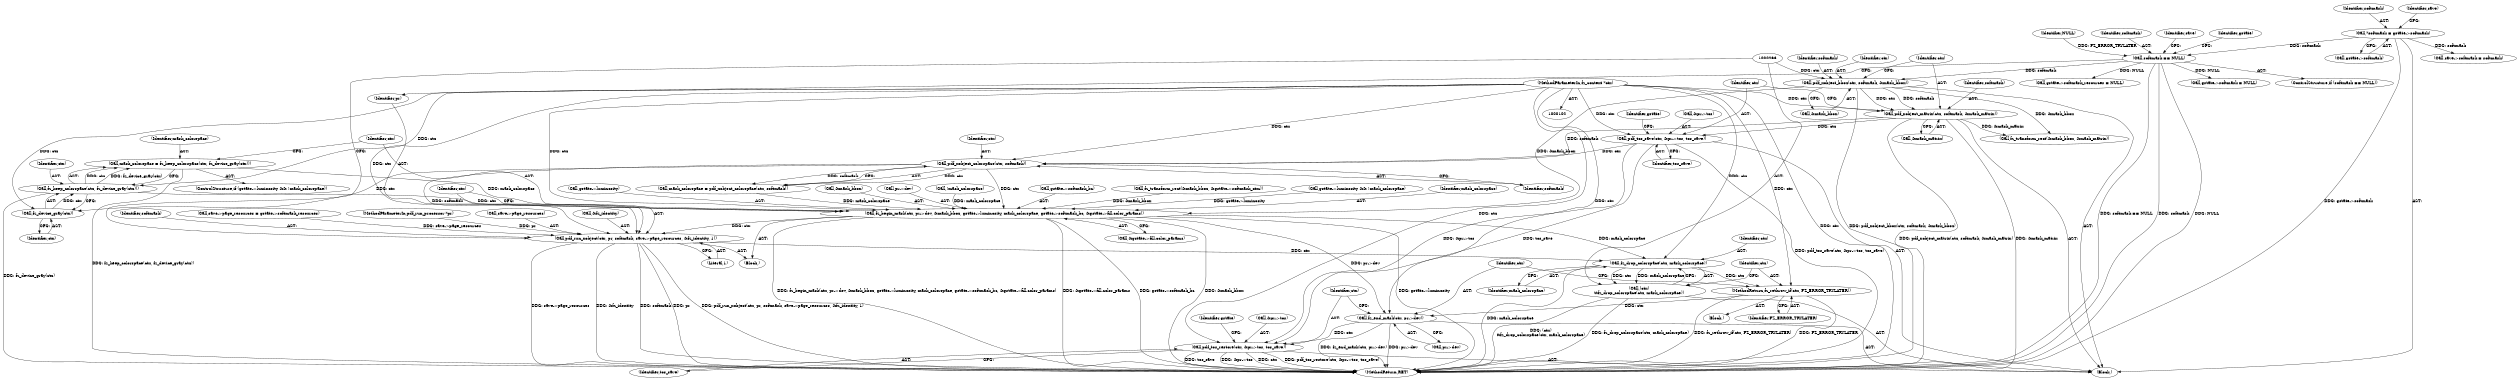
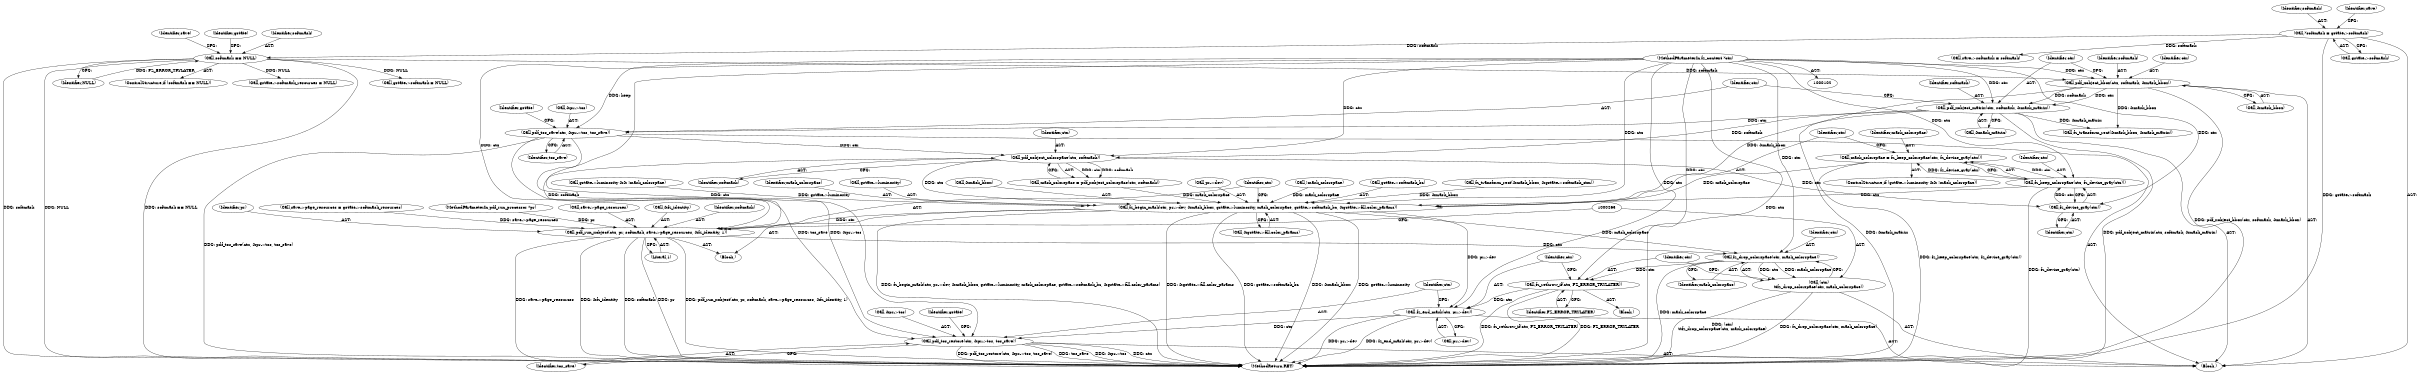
  digraph {
    n1 [label="(Call,mask_colorspace = fz_keep_colorspace(ctx, fz_device_gray(ctx)))"]
    n2 [label="(Call,fz_keep_colorspace(ctx, fz_device_gray(ctx)))"]
    n3 [label="(Call,fz_begin_mask(ctx, pr->dev, &mask_bbox, gstate->luminosity, mask_colorspace, gstate->softmask_bc, &gstate->fill.color_params))"]
    n4 [label="(MethodReturn,RET)"]
    n5 [label="(ControlStructure,if (gstate->luminosity && !mask_colorspace))"]
    n6 [label="(Call,fz_device_gray(ctx))"]
    n7 [label="(Call,pdf_run_xobject(ctx, pr, softmask, save->page_resources, &fz_identity, 1))"]
    n8 [label="(Call,fz_drop_colorspace(ctx, mask_colorspace))"]
    n9 [label="(Call,fz_end_mask(ctx, pr->dev))"]
    n10 [label="(Block,)"]
    n11 [label="(Call,&gstate->fill.color_params)"]
    n12 [label="(Identifier,ctx)"]
    n13 [label="(Call,pdf_xobject_colorspace(ctx, softmask))"]
    n14 [label="(Identifier,softmask)"]
    n15 [label="(Call,mask_colorspace = pdf_xobject_colorspace(ctx, softmask))"]
    n16 [label="(Literal,1)"]
    n17 [label="(Call,pdf_tos_save(ctx, &pr->tos, tos_save))"]
    n18 [label="(Call,pdf_tos_restore(ctx, &pr->tos, tos_save))"]
    n19 [label="(Identifier,tos_save)"]
    n20 [label="(Block,)"]
    n21 [label="(Identifier,tos_save)"]
    n22 [label="(Call,pdf_xobject_matrix(ctx, softmask, &mask_matrix))"]
    n23 [label="(Call,&mask_matrix)"]
    n24 [label="(Call,fz_transform_rect(&mask_bbox, &mask_matrix))"]
    n25 [label="(Call,pdf_xobject_bbox(ctx, softmask, &mask_bbox))"]
    n26 [label="(Call,&mask_bbox)"]
    n27 [label="(MethodParameterIn,fz_context *ctx)"]
-   n28 [label="(MethodReturn,fz_rethrow_if(ctx, FZ_ERROR_TRYLATER))"]
+   n28 [label="(Call,fz_rethrow_if(ctx, FZ_ERROR_TRYLATER))"]
    1000102
    n30 [label="(Call,(ctx)\n\t\tfz_drop_colorspace(ctx, mask_colorspace))"]
    n31 [label="(Identifier,mask_colorspace)"]
    n32 [label="(Block,)"]
    n33 [label="(Identifier,FZ_ERROR_TRYLATER)"]
    n34 [label="(Call,pr->dev)"]
    n35 [label="(Call,softmask == NULL)"]
    n36 [label="(Call,gstate->softmask = NULL)"]
    n37 [label="(Identifier,NULL)"]
    n38 [label="(ControlStructure,if (softmask == NULL))"]
    n39 [label="(Call,gstate->softmask_resources = NULL)"]
    n40 [label="(Call,*softmask = gstate->softmask)"]
    n41 [label="(Call,save->softmask = softmask)"]
    n42 [label="(Call,gstate->softmask)"]
    n43 [label="(Call,gstate->luminosity)"]
    n44 [label="(Identifier,ctx)"]
    n45 [label="(Identifier,ctx)"]
    n46 [label="(Identifier,softmask)"]
    n47 [label="(Identifier,gstate)"]
    n48 [label="(Call,save->page_resources = gstate->softmask_resources)"]
    n49 [label="(Identifier,mask_colorspace)"]
    n50 [label="(Identifier,save)"]
    n51 [label="(Call,&pr->tos)"]
    n52 [label="(Identifier,ctx)"]
    n53 [label="(Identifier,gstate)"]
    n54 [label="(Call,&mask_bbox)"]
    n55 [label="(Identifier,ctx)"]
    n56 [label="(MethodParameterIn,pdf_run_processor *pr)"]
    n57 [label="(Identifier,ctx)"]
    n58 [label="(Call,pr->dev)"]
    n59 [label="(Identifier,pr)"]
    n60 [label="(Call,save->page_resources)"]
    n61 [label="(Identifier,softmask)"]
    n62 [label="(Identifier,ctx)"]
    n63 [label="(Call,!mask_colorspace)"]
    n64 [label="(Call,&fz_identity)"]
    n65 [label="(Call,&pr->tos)"]
    n66 [label="(Identifier,ctx)"]
    n67 [label="(Call,gstate->softmask_bc)"]
    n68 [label="(Identifier,softmask)"]
    n69 [label="(Call,fz_transform_rect(&mask_bbox, &gstate->softmask_ctm))"]
    n70 [label="(Call,gstate->luminosity && !mask_colorspace)"]
    n71 [label="(Identifier,ctx)"]
    n72 [label="(Identifier,mask_colorspace)"]
    n73 [label="(Identifier,save)"]
    n74 [label="(Identifier,ctx)"]
    n75 [label="(Identifier,ctx)"]
    n76 [label="(Identifier,gstate)"]
    n77 [label="(Identifier,softmask)"]
    n78 [label="(Identifier,softmask)"]
    n79 [label="(Identifier,ctx)"]
    1000263
    n1 -> n2 [label="CFG: "]
    n1 -> n3 [label="DDG: mask_colorspace"]
    n1 -> n4 [label="DDG: fz_keep_colorspace(ctx, fz_device_gray(ctx))"]
    n1 -> n5 [label="AST: "]
    n2 -> n1 [label="AST: "]
    n2 -> n1 [label="DDG: ctx"]
    n2 -> n1 [label="DDG: fz_device_gray(ctx)"]
    n2 -> n3 [label="DDG: ctx"]
    n2 -> n4 [label="DDG: fz_device_gray(ctx)"]
    n2 -> n6 [label="CFG: "]
    n3 -> n4 [label="DDG: &mask_bbox"]
    n3 -> n4 [label="DDG: gstate->luminosity"]
    n3 -> n4 [label="DDG: fz_begin_mask(ctx, pr->dev, &mask_bbox, gstate->luminosity, mask_colorspace, gstate->softmask_bc, &gstate->fill.color_params)"]
    n3 -> n4 [label="DDG: &gstate->fill.color_params"]
    n3 -> n4 [label="DDG: gstate->softmask_bc"]
    n3 -> n7 [label="DDG: ctx"]
    n3 -> n8 [label="DDG: mask_colorspace"]
    n3 -> n9 [label="DDG: pr->dev"]
    n3 -> n10 [label="AST: "]
    n3 -> n11 [label="CFG: "]
    n6 -> n2 [label="AST: "]
    n6 -> n2 [label="DDG: ctx"]
    n6 -> n12 [label="CFG: "]
    n7 -> n4 [label="DDG: &fz_identity"]
    n7 -> n4 [label="DDG: softmask"]
    n7 -> n4 [label="DDG: pr"]
    n7 -> n4 [label="DDG: pdf_run_xobject(ctx, pr, softmask, save->page_resources, &fz_identity, 1)"]
    n7 -> n4 [label="DDG: save->page_resources"]
    n7 -> n8 [label="DDG: ctx"]
    n7 -> n10 [label="AST: "]
    n7 -> n16 [label="CFG: "]
    n8 -> n4 [label="DDG: mask_colorspace"]
    n8 -> n28 [label="DDG: ctx"]
    n8 -> n30 [label="AST: "]
    n8 -> n30 [label="DDG: ctx"]
    n8 -> n30 [label="DDG: mask_colorspace"]
    n8 -> n31 [label="CFG: "]
    n9 -> n4 [label="DDG: pr->dev"]
    n9 -> n4 [label="DDG: fz_end_mask(ctx, pr->dev)"]
    n9 -> n18 [label="DDG: ctx"]
    n9 -> n20 [label="AST: "]
    n9 -> n34 [label="CFG: "]
    n11 -> n3 [label="AST: "]
    n12 -> n6 [label="AST: "]
    n13 -> n3 [label="DDG: ctx"]
    n13 -> n6 [label="DDG: ctx"]
    n13 -> n7 [label="DDG: softmask"]
    n13 -> n14 [label="CFG: "]
    n13 -> n15 [label="AST: "]
    n13 -> n15 [label="DDG: ctx"]
    n13 -> n15 [label="DDG: softmask"]
    n14 -> n13 [label="AST: "]
    n15 -> n3 [label="DDG: mask_colorspace"]
    n15 -> n13 [label="CFG: "]
    n16 -> n7 [label="AST: "]
    n17 -> n4 [label="DDG: pdf_tos_save(ctx, &pr->tos, tos_save)"]
    n17 -> n13 [label="DDG: ctx"]
    n17 -> n18 [label="DDG: &pr->tos"]
    n17 -> n18 [label="DDG: tos_save"]
    n17 -> n19 [label="CFG: "]
    n17 -> n20 [label="AST: "]
    n18 -> n4 [label="DDG: pdf_tos_restore(ctx, &pr->tos, tos_save)"]
    n18 -> n4 [label="DDG: tos_save"]
    n18 -> n4 [label="DDG: &pr->tos"]
    n18 -> n4 [label="DDG: ctx"]
    n18 -> n20 [label="AST: "]
    n18 -> n21 [label="CFG: "]
    n19 -> n17 [label="AST: "]
    n21 -> n18 [label="AST: "]
    n22 -> n4 [label="DDG: &mask_matrix"]
    n22 -> n4 [label="DDG: pdf_xobject_matrix(ctx, softmask, &mask_matrix)"]
    n22 -> n13 [label="DDG: softmask"]
    n22 -> n17 [label="DDG: ctx"]
    n22 -> n20 [label="AST: "]
    n22 -> n23 [label="CFG: "]
    n22 -> n24 [label="DDG: &mask_matrix"]
    n23 -> n22 [label="AST: "]
    n25 -> n3 [label="DDG: &mask_bbox"]
    n25 -> n4 [label="DDG: pdf_xobject_bbox(ctx, softmask, &mask_bbox)"]
    n25 -> n20 [label="AST: "]
    n25 -> n22 [label="DDG: ctx"]
    n25 -> n22 [label="DDG: softmask"]
    n25 -> n24 [label="DDG: &mask_bbox"]
    n25 -> n26 [label="CFG: "]
    n26 -> n25 [label="AST: "]
    n27 -> n2 [label="DDG: ctx"]
    n27 -> n3 [label="DDG: ctx"]
    n27 -> n4 [label="DDG: ctx"]
    n27 -> n6 [label="DDG: ctx"]
    n27 -> n7 [label="DDG: ctx"]
    n27 -> n8 [label="DDG: ctx"]
    n27 -> n9 [label="DDG: ctx"]
    n27 -> n13 [label="DDG: ctx"]
-   n27 -> n17 [label="DDG: ctx"]
+   n27 -> n17 [label="DDG: keep"]
    n27 -> n18 [label="DDG: ctx"]
    n27 -> n22 [label="DDG: ctx"]
-   1000263 -> n25 [label="DDG: ctx"]
+   n27 -> n25 [label="DDG: ctx"]
    n27 -> n28 [label="DDG: ctx"]
    n27 -> 1000102 [label="AST: "]
    n28 -> n4 [label="DDG: fz_rethrow_if(ctx, FZ_ERROR_TRYLATER)"]
    n28 -> n4 [label="DDG: FZ_ERROR_TRYLATER"]
    n28 -> n9 [label="DDG: ctx"]
    n28 -> n32 [label="AST: "]
    n28 -> n33 [label="CFG: "]
    n30 -> n4 [label="DDG: (ctx)\n\t\tfz_drop_colorspace(ctx, mask_colorspace)"]
    n30 -> n4 [label="DDG: fz_drop_colorspace(ctx, mask_colorspace)"]
    n30 -> n8 [label="CFG: "]
    n30 -> n20 [label="AST: "]
    n31 -> n8 [label="AST: "]
    n33 -> n28 [label="AST: "]
    n34 -> n9 [label="AST: "]
    n35 -> n4 [label="DDG: softmask == NULL"]
    n35 -> n4 [label="DDG: softmask"]
    n35 -> n4 [label="DDG: NULL"]
    n35 -> n25 [label="DDG: softmask"]
    n35 -> n36 [label="DDG: NULL"]
-   n35 -> n59 [label="CFG: "]
+   n35 -> n37 [label="CFG: "]
    n35 -> n38 [label="AST: "]
    n35 -> n39 [label="DDG: NULL"]
    n37 -> n35 [label="DDG: FZ_ERROR_TRYLATER"]
    n40 -> n4 [label="DDG: gstate->softmask"]
    n40 -> n20 [label="AST: "]
    n40 -> n35 [label="DDG: softmask"]
    n40 -> n41 [label="DDG: softmask"]
    n40 -> n42 [label="CFG: "]
    n42 -> n40 [label="AST: "]
    n43 -> n3 [label="AST: "]
    n44 -> n1 [label="CFG: "]
    n44 -> n3 [label="AST: "]
    n45 -> n25 [label="AST: "]
    n46 -> n40 [label="AST: "]
    n47 -> n18 [label="CFG: "]
    n48 -> n7 [label="DDG: save->page_resources"]
    n49 -> n1 [label="AST: "]
    n50 -> n40 [label="CFG: "]
    n51 -> n18 [label="AST: "]
    n52 -> n13 [label="AST: "]
    n53 -> n17 [label="CFG: "]
    n54 -> n3 [label="AST: "]
    n55 -> n9 [label="CFG: "]
    n55 -> n18 [label="AST: "]
    n56 -> n7 [label="DDG: pr"]
    n57 -> n22 [label="AST: "]
    n57 -> n25 [label="CFG: "]
    n58 -> n3 [label="AST: "]
    n59 -> n7 [label="AST: "]
    n60 -> n7 [label="AST: "]
    n61 -> n35 [label="AST: "]
    n62 -> n2 [label="AST: "]
    n63 -> n3 [label="DDG: mask_colorspace"]
    n64 -> n7 [label="AST: "]
    n65 -> n17 [label="AST: "]
    n66 -> n9 [label="AST: "]
    n66 -> n28 [label="CFG: "]
    n67 -> n3 [label="AST: "]
    n68 -> n25 [label="AST: "]
    n69 -> n3 [label="DDG: &mask_bbox"]
    n70 -> n3 [label="DDG: gstate->luminosity"]
    n71 -> n17 [label="AST: "]
    n71 -> n22 [label="CFG: "]
    n72 -> n3 [label="AST: "]
    n73 -> n35 [label="CFG: "]
    n74 -> n28 [label="AST: "]
    n74 -> n30 [label="CFG: "]
    n75 -> n3 [label="CFG: "]
    n75 -> n7 [label="AST: "]
    n76 -> n35 [label="CFG: "]
    n77 -> n7 [label="AST: "]
    n78 -> n22 [label="AST: "]
    n79 -> n8 [label="AST: "]
    1000263 -> n7 [label="CFG: "]
    1000263 -> n30 [label="AST: "]
  }
